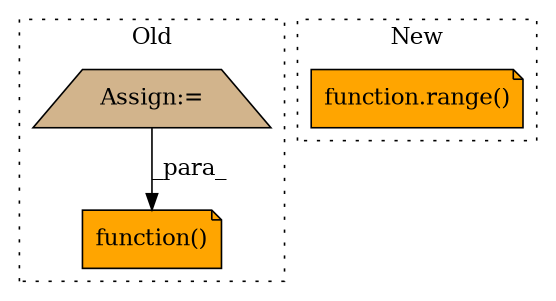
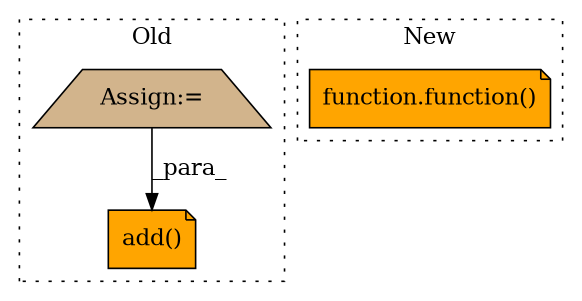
  digraph {
    node [a=75 shape=note style=filled fillcolor=orange]
-   n1 [l="20,1" label="function()" s="2115,2164"]
+   n1 [l="20,1" label="add()" s="2115,2164"]
    n2 [a=68 l=3 label="Assign:=" s=2071 shape=trapezium fillcolor=tan]
-   n3 [l="6,1" label="function.range()" s="2216,2231"]
+   n3 [l="6,1" label="function.function()" s="2216,2231"]
    subgraph cluster_1 {
      label=Old
      style=dotted
      n1
      n2
    }
    subgraph cluster_2 {
      label=New
      style=dotted
      n3
    }
    n2 -> n1 [label=_para_ color=black]
  }
